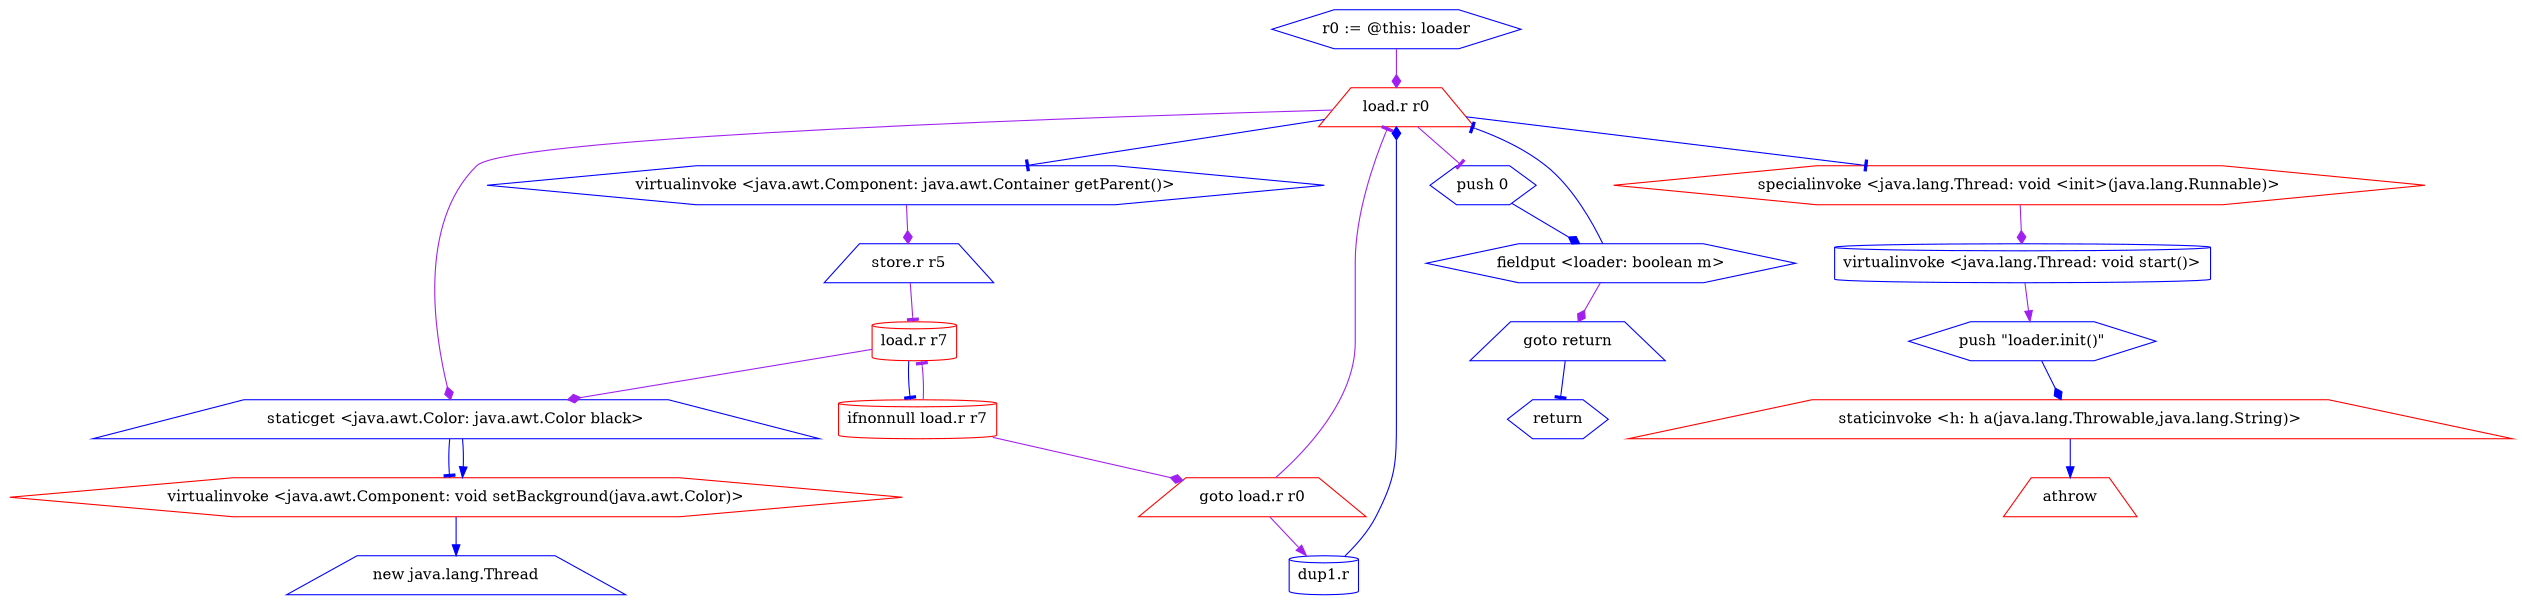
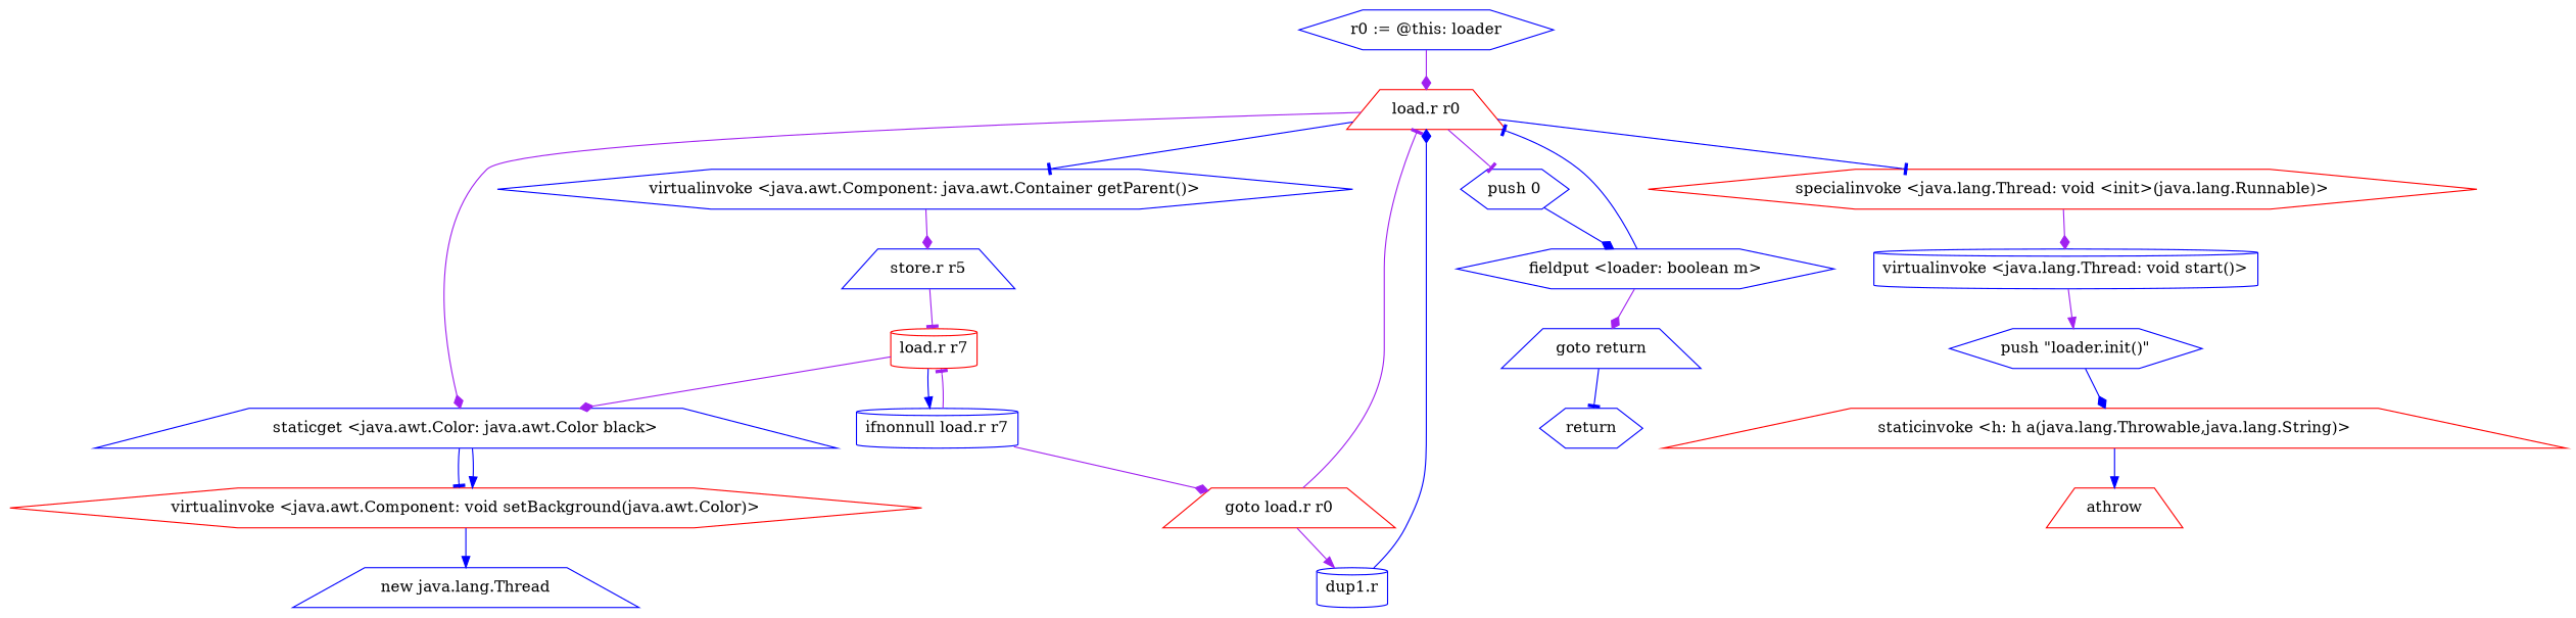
  digraph {
    node [color=blue shape=trapezium]
    edge [arrowhead=tee color=purple]
    "load.r r0" [color=red]
    "r0 := @this: loader" [shape=hexagon]
    "virtualinvoke <java.awt.Component: java.awt.Container getParent()>" [shape=hexagon]
    "push 0" [shape=hexagon]
    "staticget <java.awt.Color: java.awt.Color black>"
    "specialinvoke <java.lang.Thread: void <init>(java.lang.Runnable)>" [color=red shape=hexagon]
    n7 [label="store.r r5"]
    "fieldput <loader: boolean m>" [shape=hexagon]
    "virtualinvoke <java.awt.Component: void setBackground(java.awt.Color)>" [color=red shape=hexagon]
    "virtualinvoke <java.lang.Thread: void start()>" [shape=cylinder]
    "load.r r7" [color=red shape=cylinder]
-   "ifnonnull load.r r7" [color=red shape=cylinder]
+   "ifnonnull load.r r7" [shape=cylinder]
    "goto load.r r0" [color=red]
    "dup1.r" [shape=cylinder]
    "goto return"
    "new java.lang.Thread"
    "push \"loader.init()\"" [shape=hexagon]
    return [shape=hexagon]
    "staticinvoke <h: h a(java.lang.Throwable,java.lang.String)>" [color=red]
    athrow [color=red]
    "load.r r0" -> "virtualinvoke <java.awt.Component: java.awt.Container getParent()>" [color=blue]
    "load.r r0" -> "push 0"
    "load.r r0" -> "staticget <java.awt.Color: java.awt.Color black>" [arrowhead=diamond]
    "load.r r0" -> "specialinvoke <java.lang.Thread: void <init>(java.lang.Runnable)>" [color=blue]
    "r0 := @this: loader" -> "load.r r0" [arrowhead=diamond]
    "virtualinvoke <java.awt.Component: java.awt.Container getParent()>" -> n7 [arrowhead=diamond]
    "push 0" -> "fieldput <loader: boolean m>" [arrowhead=diamond color=blue]
    "staticget <java.awt.Color: java.awt.Color black>" -> "virtualinvoke <java.awt.Component: void setBackground(java.awt.Color)>" [color=blue]
    "staticget <java.awt.Color: java.awt.Color black>" -> "virtualinvoke <java.awt.Component: void setBackground(java.awt.Color)>" [arrowhead=normal color=blue]
    "specialinvoke <java.lang.Thread: void <init>(java.lang.Runnable)>" -> "virtualinvoke <java.lang.Thread: void start()>" [arrowhead=diamond]
    n7 -> "load.r r7"
    "fieldput <loader: boolean m>" -> "load.r r0" [color=blue]
    "fieldput <loader: boolean m>" -> "goto return" [arrowhead=diamond]
    "virtualinvoke <java.awt.Component: void setBackground(java.awt.Color)>" -> "new java.lang.Thread" [arrowhead=normal color=blue]
    "virtualinvoke <java.lang.Thread: void start()>" -> "push \"loader.init()\"" [arrowhead=normal]
    "load.r r7" -> "staticget <java.awt.Color: java.awt.Color black>" [arrowhead=diamond]
-   "load.r r7" -> "ifnonnull load.r r7" [color=blue]
+   "load.r r7" -> "ifnonnull load.r r7" [arrowhead=normal color=blue]
    "ifnonnull load.r r7" -> "load.r r7"
    "ifnonnull load.r r7" -> "goto load.r r0" [arrowhead=diamond]
    "goto load.r r0" -> "load.r r0"
    "goto load.r r0" -> "dup1.r" [arrowhead=normal]
    "dup1.r" -> "load.r r0" [arrowhead=diamond color=blue]
    "goto return" -> return [color=blue]
    "push \"loader.init()\"" -> "staticinvoke <h: h a(java.lang.Throwable,java.lang.String)>" [arrowhead=diamond color=blue]
    "staticinvoke <h: h a(java.lang.Throwable,java.lang.String)>" -> athrow [arrowhead=normal color=blue]
  }
